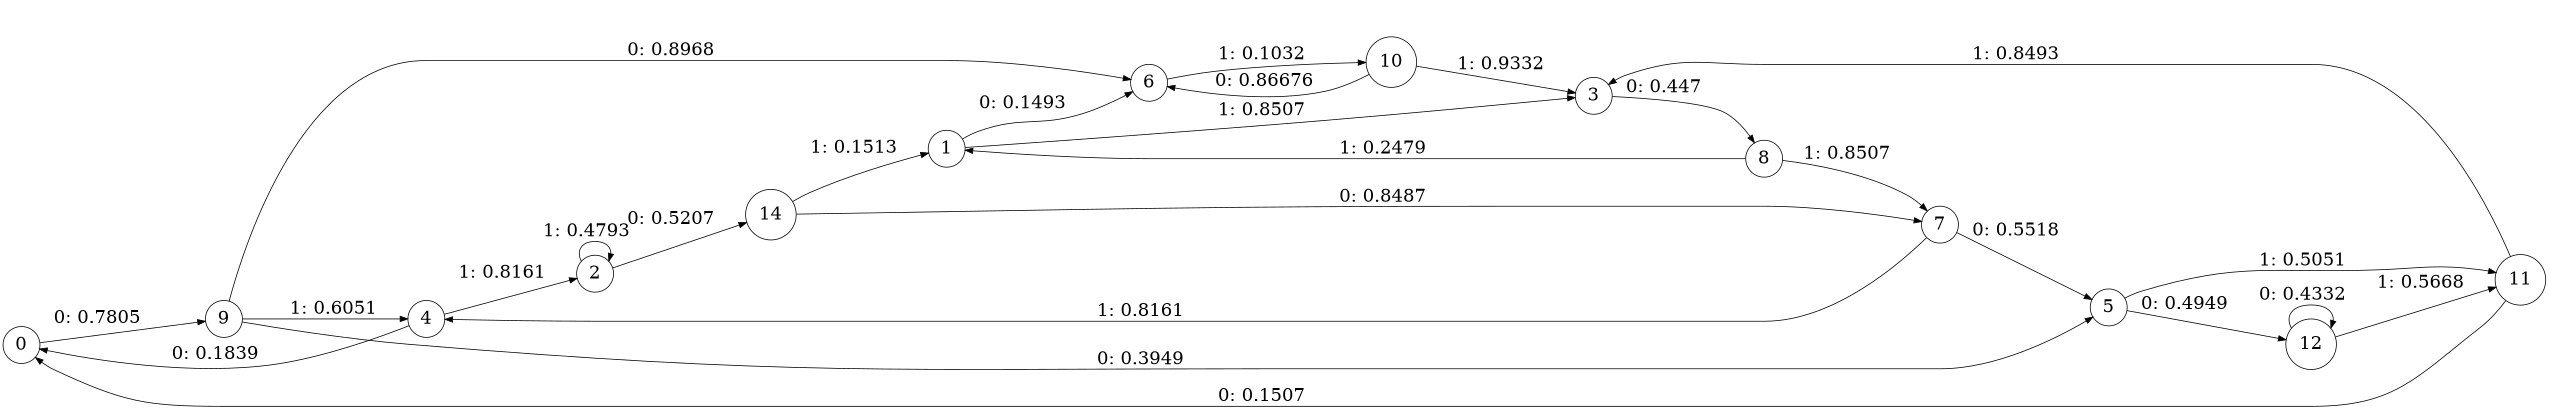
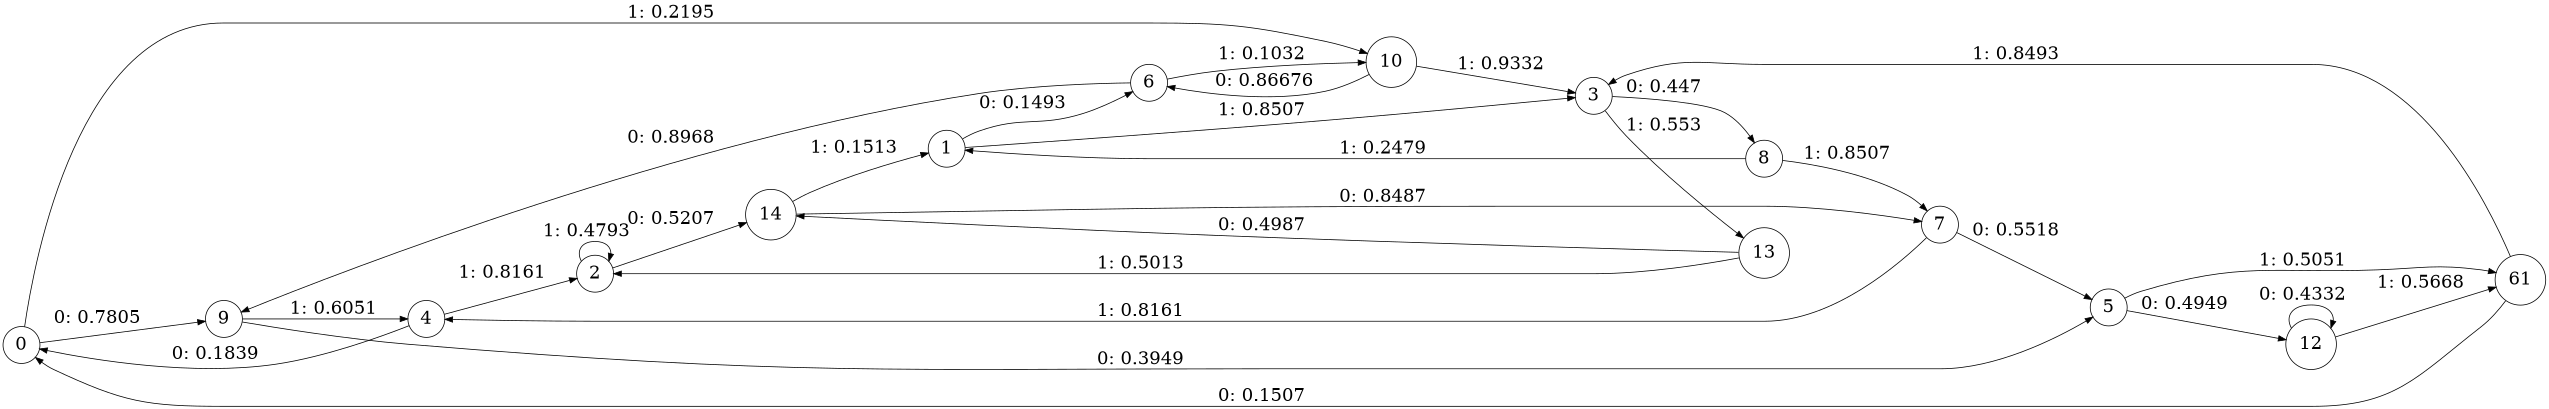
  digraph {
    rankdir=LR
    node [fontsize=24 shape=circle]
    edge [fontsize=24]
    0
    9
    10
    4
    5
    6
    3
    2
    12
-   11
+   11 [label=61]
    8
+   13
    1
    7
    14
    0 -> 9 [label="0: 0.7805   "]
+   0 -> 10 [label="1: 0.2195   "]
    9 -> 4 [label="1: 0.6051   "]
    9 -> 5 [label="0: 0.3949   "]
    10 -> 6 [label="0: 0.86676  "]
    10 -> 3 [label="1: 0.9332   "]
    4 -> 0 [label="0: 0.1839   "]
    4 -> 2 [label="1: 0.8161   "]
    5 -> 12 [label="0: 0.4949   "]
    5 -> 11 [label="1: 0.5051   "]
-   9 -> 6 [label="0: 0.8968   "]
+   6 -> 9 [label="0: 0.8968   "]
    6 -> 10 [label="1: 0.1032   "]
    3 -> 8 [label="0: 0.447    "]
+   3 -> 13 [label="1: 0.553    "]
    2 -> 2 [label="1: 0.4793   "]
    2 -> 14 [label="0: 0.5207   "]
    12 -> 12 [label="0: 0.4332   "]
    12 -> 11 [label="1: 0.5668   "]
    11 -> 0 [label="0: 0.1507   "]
    11 -> 3 [label="1: 0.8493   "]
    8 -> 1 [label="1: 0.2479   "]
    8 -> 7 [label="1: 0.8507   "]
+   13 -> 2 [label="1: 0.5013   "]
+   13 -> 14 [label="0: 0.4987   "]
    1 -> 6 [label="0: 0.1493   "]
    1 -> 3 [label="1: 0.8507   "]
    7 -> 4 [label="1: 0.8161   "]
    7 -> 5 [label="0: 0.5518   "]
    14 -> 1 [label="1: 0.1513   "]
    14 -> 7 [label="0: 0.8487   "]
  }
